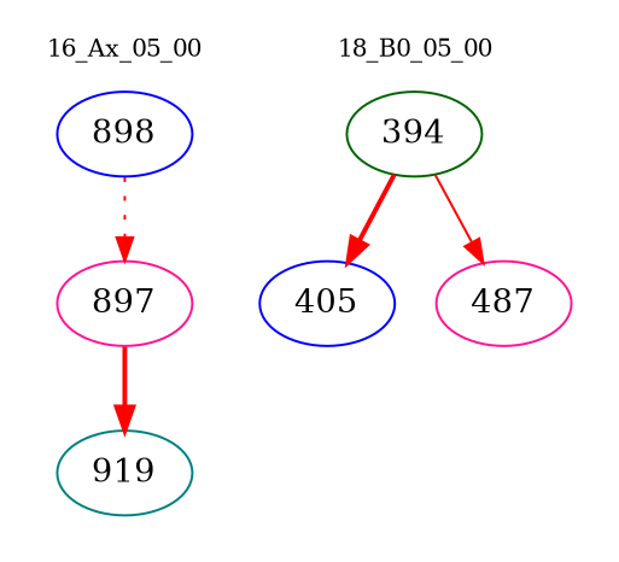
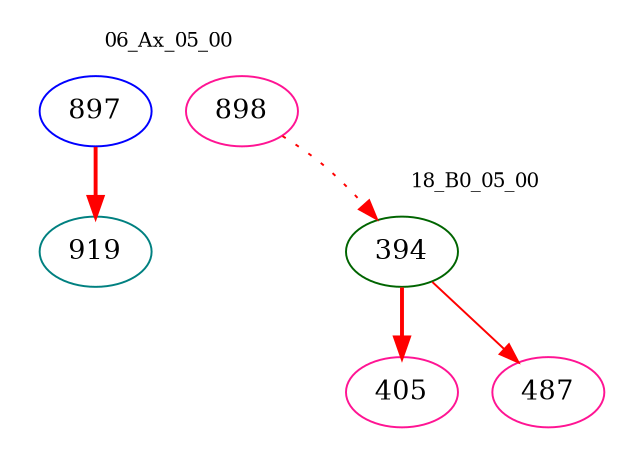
  digraph {
    node [color=blue]
    edge [color=red style=bold]
-   n1 [label=898]
-   n2 [color=deeppink label=897]
+   n1 [color=deeppink label=898]
+   n2 [label=897]
    n3 [color=teal label=919]
-   n4 [label=405]
+   n4 [color=deeppink label=405]
    n5 [color=darkgreen label=394]
    n6 [color=deeppink label=487]
    subgraph cluster_1 {
      color=white
      fontsize=10
-     label="16_Ax_05_00"
+     label="06_Ax_05_00"
      n1
      n2
      n3
    }
    subgraph cluster_2 {
      color=white
      fontsize=10
      label="18_B0_05_00"
      n4
      n5
      n6
    }
-   n1 -> n2 [style=dotted]
+   n1 -> n5 [style=dotted]
    n2 -> n3
    n5 -> n4
    n5 -> n6 [style=solid]
  }
